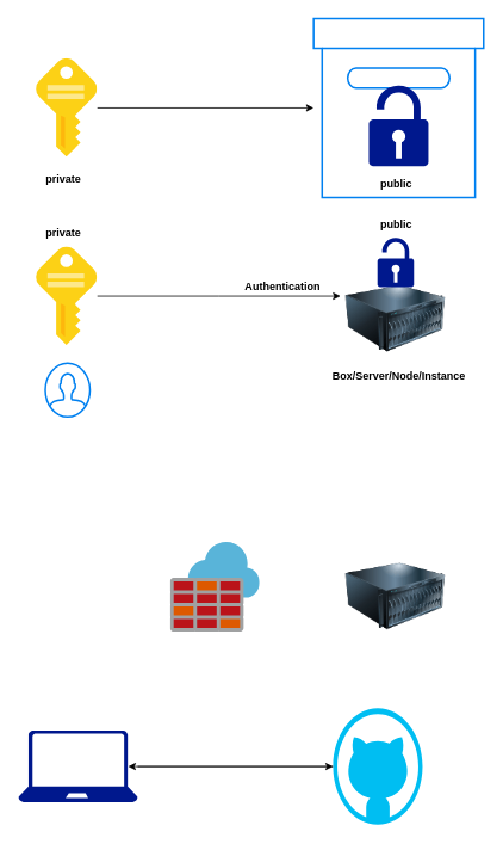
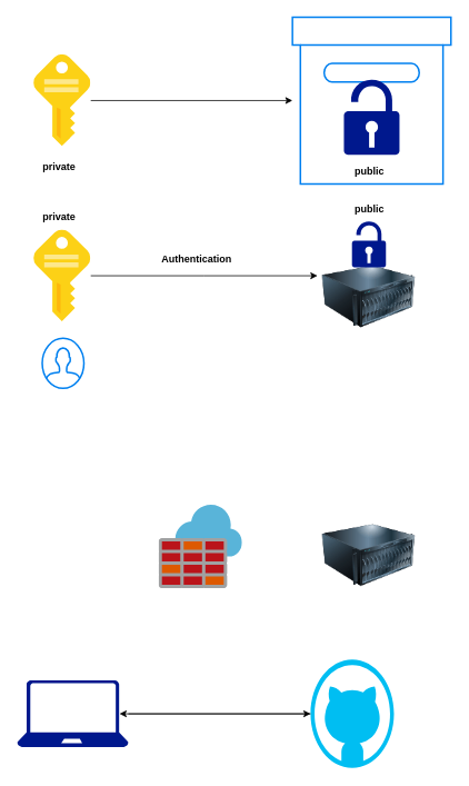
  <mxCell id="0" />
  <mxCell id="1" parent="0" />
  <mxCell id="2" value="" style="html=1;verticalLabelPosition=bottom;align=center;labelBackgroundColor=#ffffff;verticalAlign=top;strokeWidth=2;strokeColor=#0080F0;shadow=0;dashed=0;shape=mxgraph.ios7.icons.box;" parent="1" vertex="1"><mxGeometry x="350" y="20" width="190" height="200" as="geometry" /></mxCell>
  <mxCell id="3" value="" style="sketch=0;aspect=fixed;pointerEvents=1;shadow=0;dashed=0;html=1;strokeColor=none;labelPosition=center;verticalLabelPosition=bottom;verticalAlign=top;align=center;fillColor=#00188D;shape=mxgraph.mscae.enterprise.lock_unlocked" parent="1" vertex="1"><mxGeometry x="411.7" y="95" width="66.6" height="90" as="geometry" /></mxCell>
  <mxCell id="4" style="edgeStyle=orthogonalEdgeStyle;rounded=0;orthogonalLoop=1;jettySize=auto;html=1;" parent="1" source="5" target="2" edge="1"><mxGeometry relative="1" as="geometry" /></mxCell>
  <mxCell id="5" value="" style="image;sketch=0;aspect=fixed;html=1;points=[];align=center;fontSize=12;image=img/lib/mscae/Key.svg;" parent="1" vertex="1"><mxGeometry x="40" y="65" width="68.2" height="110" as="geometry" /></mxCell>
  <mxCell id="6" value="&lt;b&gt;private&lt;/b&gt;" style="text;html=1;align=center;verticalAlign=middle;resizable=0;points=[];autosize=1;strokeColor=none;fillColor=none;" parent="1" vertex="1"><mxGeometry x="40" y="185" width="60" height="30" as="geometry" /></mxCell>
  <mxCell id="7" value="&lt;b&gt;public&lt;/b&gt;" style="text;html=1;align=center;verticalAlign=middle;resizable=0;points=[];autosize=1;strokeColor=none;fillColor=none;" parent="1" vertex="1"><mxGeometry x="411.7" y="190" width="60" height="30" as="geometry" /></mxCell>
  <mxCell id="8" value="" style="image;html=1;image=img/lib/clip_art/computers/Server_128x128.png" parent="1" vertex="1"><mxGeometry x="385.85" y="305" width="111.7" height="100" as="geometry" /></mxCell>
- <mxCell id="9" value="&lt;b&gt;Box/Server/Node/Instance&lt;/b&gt;" style="text;html=1;align=center;verticalAlign=middle;resizable=0;points=[];autosize=1;strokeColor=none;fillColor=none;" parent="1" vertex="1"><mxGeometry x="360" y="405" width="170" height="30" as="geometry" /></mxCell>
  <mxCell id="10" value="" style="sketch=0;aspect=fixed;pointerEvents=1;shadow=0;dashed=0;html=1;strokeColor=none;labelPosition=center;verticalLabelPosition=bottom;verticalAlign=top;align=center;fillColor=#00188D;shape=mxgraph.mscae.enterprise.lock_unlocked" parent="1" vertex="1"><mxGeometry x="421.35" y="265" width="40.7" height="55" as="geometry" /></mxCell>
  <mxCell id="11" style="edgeStyle=orthogonalEdgeStyle;rounded=0;orthogonalLoop=1;jettySize=auto;html=1;" parent="1" source="12" edge="1"><mxGeometry relative="1" as="geometry"><mxPoint x="380" y="330" as="targetPoint" /></mxGeometry></mxCell>
  <mxCell id="12" value="" style="image;sketch=0;aspect=fixed;html=1;points=[];align=center;fontSize=12;image=img/lib/mscae/Key.svg;" parent="1" vertex="1"><mxGeometry x="40" y="275" width="68.2" height="110" as="geometry" /></mxCell>
  <mxCell id="13" value="" style="html=1;verticalLabelPosition=bottom;align=center;labelBackgroundColor=#ffffff;verticalAlign=top;strokeWidth=2;strokeColor=#0080F0;shadow=0;dashed=0;shape=mxgraph.ios7.icons.user;" parent="1" vertex="1"><mxGeometry x="50" y="405" width="50" height="60" as="geometry" /></mxCell>
  <mxCell id="14" value="&lt;b&gt;public&lt;/b&gt;" style="text;html=1;align=center;verticalAlign=middle;resizable=0;points=[];autosize=1;strokeColor=none;fillColor=none;" parent="1" vertex="1"><mxGeometry x="411.7" y="235" width="60" height="30" as="geometry" /></mxCell>
  <mxCell id="15" value="&lt;b&gt;private&lt;/b&gt;" style="text;html=1;align=center;verticalAlign=middle;resizable=0;points=[];autosize=1;strokeColor=none;fillColor=none;" parent="1" vertex="1"><mxGeometry x="40" y="245" width="60" height="30" as="geometry" /></mxCell>
- <mxCell id="16" value="&lt;b&gt;Authentication&lt;/b&gt;" style="text;html=1;align=center;verticalAlign=middle;resizable=0;points=[];autosize=1;strokeColor=none;fillColor=none;" parent="1" vertex="1"><mxGeometry x="260" y="305" width="110" height="30" as="geometry" /></mxCell>
+ <mxCell id="16" value="&lt;b&gt;Authentication&lt;/b&gt;" style="text;html=1;align=center;verticalAlign=middle;resizable=0;points=[];autosize=1;strokeColor=none;fillColor=none;" parent="1" vertex="1"><mxGeometry x="180" y="295" width="110" height="30" as="geometry" /></mxCell>
  <mxCell id="17" value="" style="image;html=1;image=img/lib/clip_art/computers/Server_128x128.png" parent="1" vertex="1"><mxGeometry x="385.85" y="615" width="111.7" height="100" as="geometry" /></mxCell>
  <mxCell id="18" value="" style="image;sketch=0;aspect=fixed;html=1;points=[];align=center;fontSize=12;image=img/lib/mscae/Azure_Firewall.svg;" parent="1" vertex="1"><mxGeometry x="190" y="605" width="100" height="100" as="geometry" /></mxCell>
  <mxCell id="19" value="" style="sketch=0;aspect=fixed;pointerEvents=1;shadow=0;dashed=0;html=1;strokeColor=none;labelPosition=center;verticalLabelPosition=bottom;verticalAlign=top;align=center;fillColor=#00188D;shape=mxgraph.azure.laptop" parent="1" vertex="1"><mxGeometry x="20" y="815" width="133.33" height="80" as="geometry" /></mxCell>
  <mxCell id="20" value="" style="verticalLabelPosition=bottom;html=1;verticalAlign=top;align=center;strokeColor=none;fillColor=#00BEF2;shape=mxgraph.azure.github_code;pointerEvents=1;" parent="1" vertex="1"><mxGeometry x="371.7" y="790" width="100" height="130" as="geometry" /></mxCell>
  <mxCell id="21" style="edgeStyle=orthogonalEdgeStyle;rounded=0;orthogonalLoop=1;jettySize=auto;html=1;entryX=0;entryY=0.5;entryDx=0;entryDy=0;entryPerimeter=0;" parent="1" source="19" target="20" edge="1"><mxGeometry relative="1" as="geometry" /></mxCell>
  <mxCell id="22" style="edgeStyle=orthogonalEdgeStyle;rounded=0;orthogonalLoop=1;jettySize=auto;html=1;entryX=0.92;entryY=0.5;entryDx=0;entryDy=0;entryPerimeter=0;" parent="1" source="20" target="19" edge="1"><mxGeometry relative="1" as="geometry" /></mxCell>
